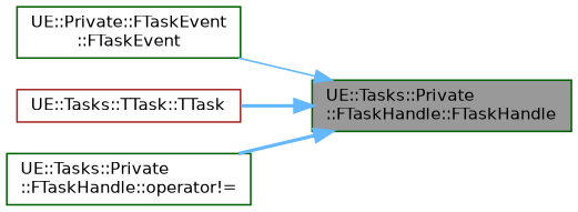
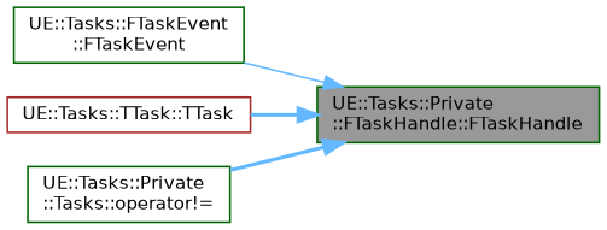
  digraph {
    rankdir=RL
    node [color=darkgreen fillcolor=white fontname=Helvetica fontsize=10 shape=box style=filled]
    edge [color=steelblue1 dir=back fontname=Helvetica fontsize=10 labelfontname=Helvetica labelfontsize=10 style=bold]
    n1 [fillcolor=grey60 fontcolor=black height=0.2 label="UE::Tasks::Private\l::FTaskHandle::FTaskHandle" width=0.4]
-   n2 [height=0.2 label="UE::Private::FTaskEvent\l::FTaskEvent" width=0.4]
+   n2 [height=0.2 label="UE::Tasks::FTaskEvent\l::FTaskEvent" width=0.4]
    n3 [color=brown height=0.2 label="UE::Tasks::TTask::TTask" width=0.4]
-   n4 [height=0.2 label="UE::Tasks::Private\l::FTaskHandle::operator!=" width=0.4]
+   n4 [height=0.2 label="UE::Tasks::Private\l::Tasks::operator!=" width=0.4]
    n1 -> n2 [style=solid]
    n1 -> n3
    n1 -> n4
  }
